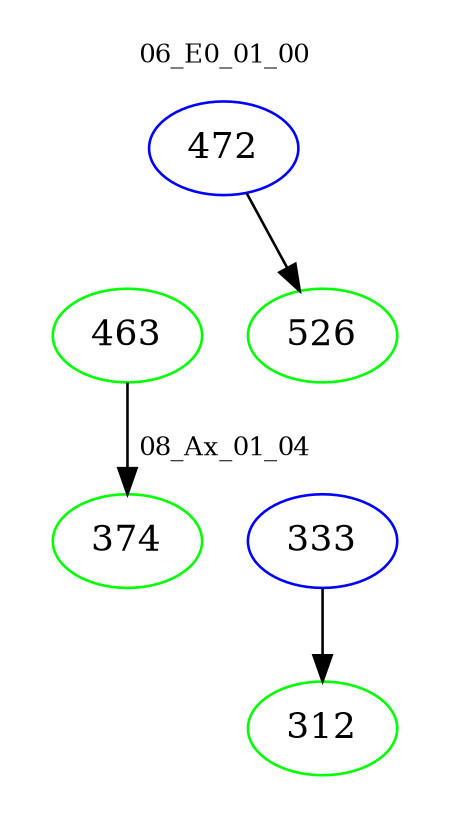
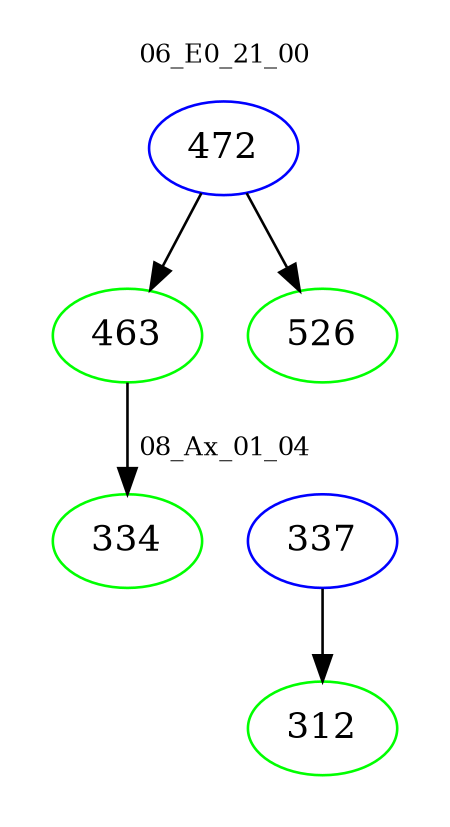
  digraph {
    node [color=green]
    edge [color=black]
-   n1 [color=blue label=333]
+   n1 [color=blue label=337]
    n2 [label=312]
-   n3 [label=374]
+   n3 [label=334]
    n4 [color=blue label=472]
    n5 [label=463]
    n6 [label=526]
    subgraph cluster_1 {
      color=white
      fontsize=10
      label="08_Ax_01_04"
      n1
      n2
      n3
    }
    subgraph cluster_2 {
      color=white
      fontsize=10
-     label="06_E0_01_00"
+     label="06_E0_21_00"
      n4
      n5
      n6
    }
    n1 -> n2
+   n4 -> n5
    n4 -> n6
    n5 -> n3
  }
